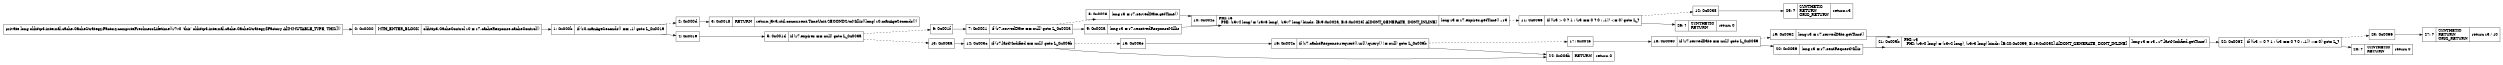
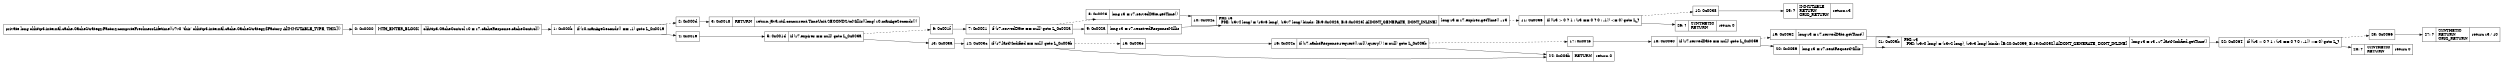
  digraph {
    rankdir=LR
    node [shape=record]
    n1 [label="{0\:\ 0x0000|MTH_ENTER_BLOCK\l|okhttp3.CacheControl r0 = r7.cacheResponse.cacheControl()\l}"]
    n2 [label="{1\:\ 0x000b|if (r0.maxAgeSeconds() == \-1) goto L_0x0019\l}"]
    n3 [label="{2\:\ 0x000d}"]
    n4 [label="{4\:\ 0x0019}"]
    n5 [label="{3\:\ 0x0018|RETURN\l|return java.util.concurrent.TimeUnit.SECONDS.toMillis((long) r0.maxAgeSeconds())\l}"]
    n6 [label="{5\:\ 0x001d|if (r7.expires == null) goto L_0x003a\l}"]
    n7 [label="{6\:\ 0x001f}"]
    n8 [label="{13\:\ 0x003a}"]
    n9 [label="{7\:\ 0x0021|if (r7.servedDate == null) goto L_0x002a\l}"]
    n10 [label="{14\:\ 0x003c|if (r7.lastModified == null) goto L_0x006b\l}"]
    n11 [label="{8\:\ 0x0023|long r3 = r7.servedDate.getTime()\l}"]
    n12 [label="{9\:\ 0x002a|long r3 = r7.receivedResponseMillis\l}"]
    n13 [label="{10\:\ 0x002c|PHI: r3 \l  PHI: (r3v4 long) = (r3v6 long), (r3v7 long) binds: [B:9:0x002a, B:8:0x0023] A[DONT_GENERATE, DONT_INLINE]\l|long r3 = r7.expires.getTime() \- r3\l}"]
    n14 [label="{11\:\ 0x0036|if ((r3 \> 0 ? 1 : (r3 == 0 ? 0 : \-1)) \<= 0) goto L_?\l}"]
    n15 [label="{12\:\ 0x0038}"]
    n16 [label="{26\:\ ?|SYNTHETIC\lRETURN\l|return 0\l}"]
-   n17 [label="{25\:\ ?|SYNTHETIC\lRETURN\lORIG_RETURN\l|return r3\l}"]
+   n17 [label="{25\:\ ?|IMMUTABLE\lRETURN\lORIG_RETURN\l|return r3\l}"]
    n18 [label="{15\:\ 0x003e}"]
    n19 [label="{24\:\ 0x006b|RETURN\l|return 0\l}"]
    n20 [label="{16\:\ 0x004c|if (r7.cacheResponse.request().url().query() != null) goto L_0x006b\l}"]
    n21 [label="{17\:\ 0x004e}"]
    n22 [label="{18\:\ 0x0050|if (r7.servedDate == null) goto L_0x0059\l}"]
    n23 [label="{19\:\ 0x0052|long r3 = r7.servedDate.getTime()\l}"]
    n24 [label="{20\:\ 0x0059|long r3 = r7.sentRequestMillis\l}"]
    n25 [label="{21\:\ 0x005b|PHI: r3 \l  PHI: (r3v0 long) = (r3v2 long), (r3v3 long) binds: [B:20:0x0059, B:19:0x0052] A[DONT_GENERATE, DONT_INLINE]\l|long r3 = r3 \- r7.lastModified.getTime()\l}"]
    n26 [label="{22\:\ 0x0064|if ((r3 \> 0 ? 1 : (r3 == 0 ? 0 : \-1)) \<= 0) goto L_?\l}"]
    n27 [label="{23\:\ 0x0066}"]
    n28 [label="{28\:\ ?|SYNTHETIC\lRETURN\l|return 0\l}"]
    n29 [label="{27\:\ ?|SYNTHETIC\lRETURN\lORIG_RETURN\l|return r3 \/ 10\l}"]
    n30 [label="{private long okhttp3.internal.cache.CacheStrategy.Factory.computeFreshnessLifetime((r7v0 'this' okhttp3.internal.cache.CacheStrategy$Factory A[IMMUTABLE_TYPE, THIS])) }"]
    n1 -> n2
    n2 -> n3 [style=dashed]
    n2 -> n4
    n3 -> n5
    n4 -> n6
    n6 -> n7 [style=dashed]
-   n6 -> n8 [style=dashed]
+   n6 -> n8
    n7 -> n9
    n8 -> n10
    n9 -> n11 [style=dashed]
    n9 -> n12
    n10 -> n18 [style=dashed]
    n10 -> n19
    n11 -> n13
    n12 -> n13
    n13 -> n14 [style=dashed]
    n14 -> n15 [style=dashed]
    n14 -> n16
    n15 -> n17
    n18 -> n20
    n20 -> n19
    n20 -> n21 [style=dashed]
    n21 -> n22
    n22 -> n23 [style=dashed]
    n22 -> n24
    n23 -> n25
    n24 -> n25
    n25 -> n26
    n26 -> n27 [style=dashed]
    n26 -> n28
    n27 -> n29
    n30 -> n1
  }
